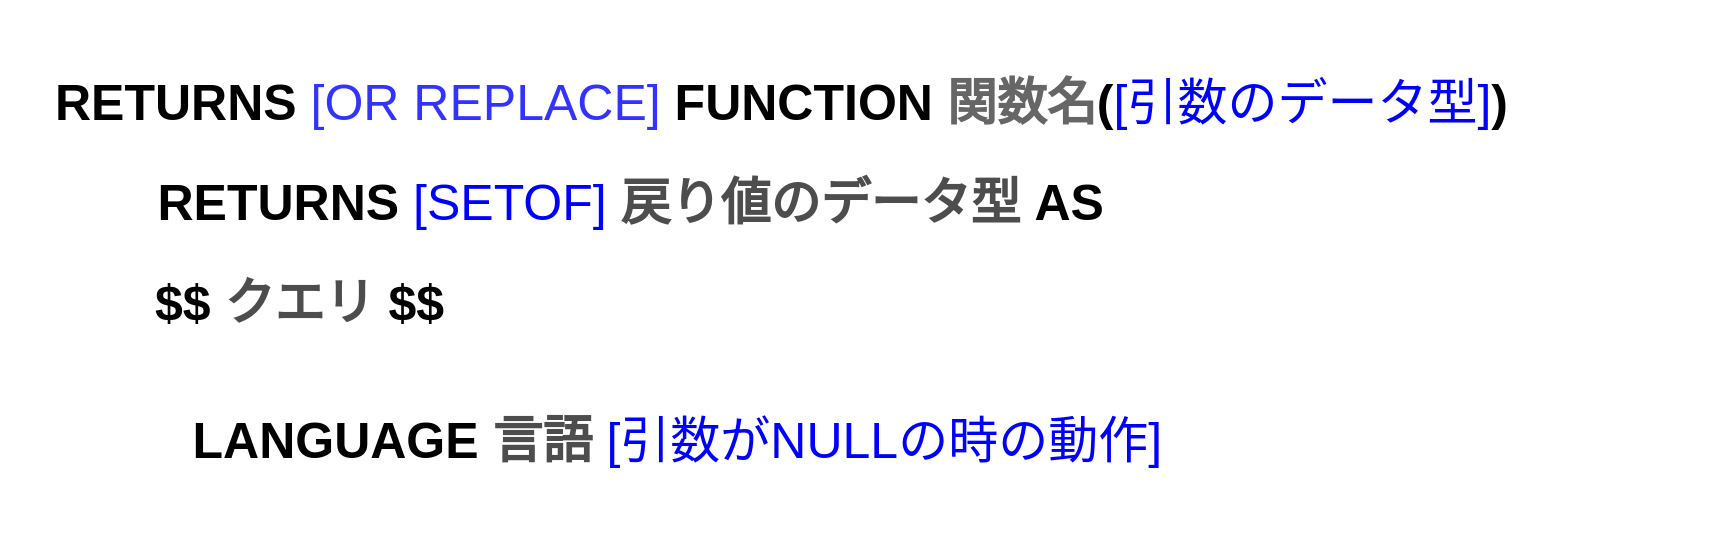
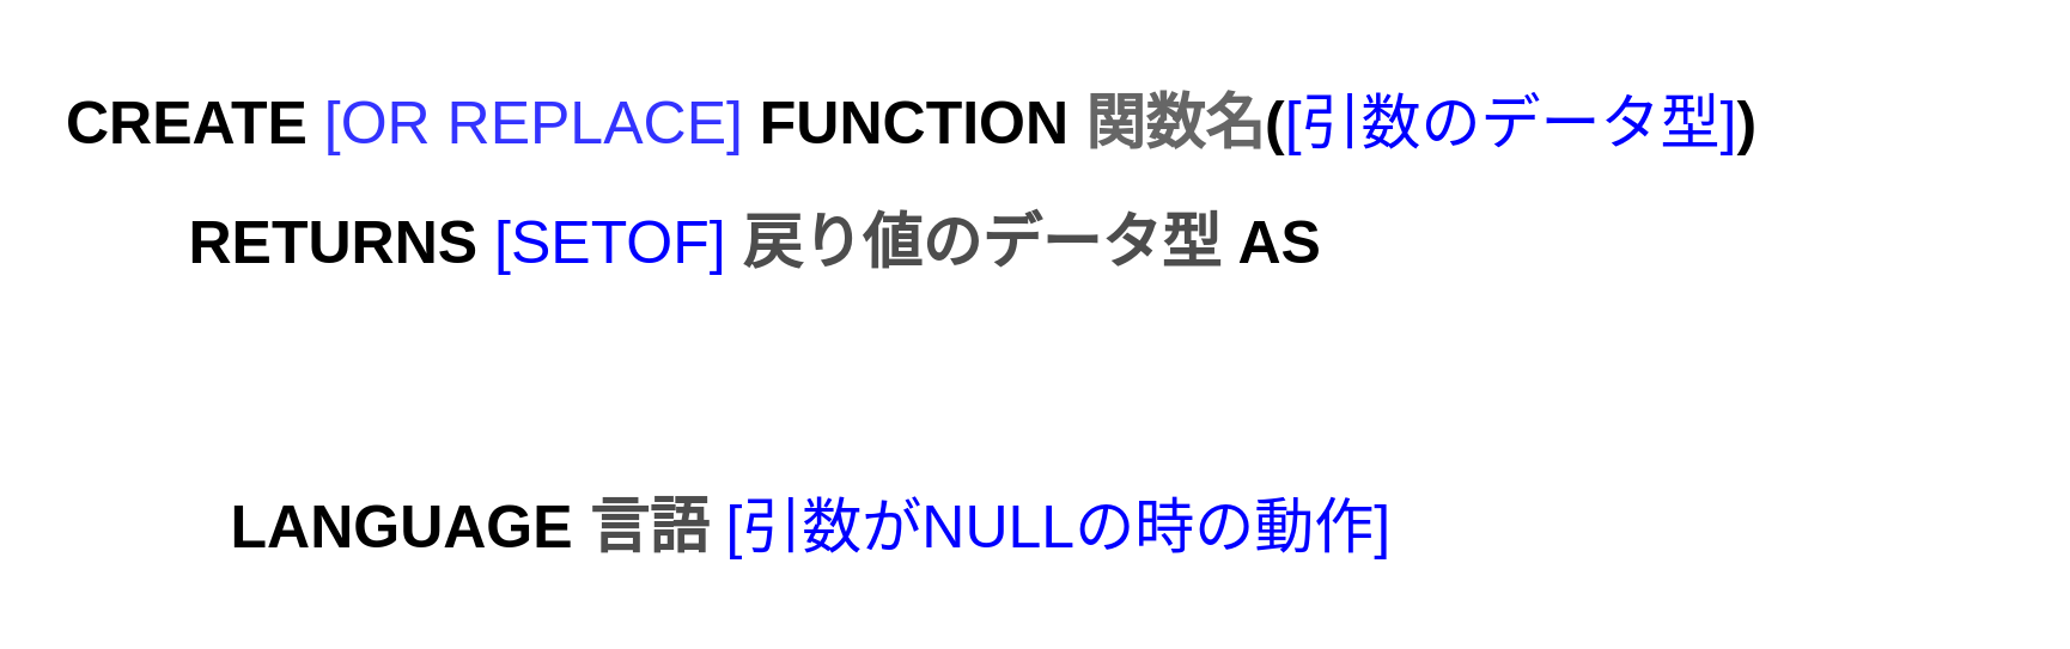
  <mxCell id="0" />
  <mxCell id="1" parent="0" />
- <mxCell id="2" value="&lt;b&gt;RETURNS &lt;/b&gt;&lt;font color=&quot;#3333ff&quot;&gt;[OR REPLACE]&lt;/font&gt;&lt;b&gt; FUNCTION&lt;/b&gt;&amp;nbsp;&lt;b&gt;&lt;font color=&quot;#666666&quot;&gt;関数名&lt;/font&gt;(&lt;/b&gt;&lt;font color=&quot;#0000ff&quot;&gt;[引数のデータ型]&lt;/font&gt;&lt;b&gt;)&lt;/b&gt;" style="text;html=1;strokeColor=none;fillColor=none;align=left;verticalAlign=middle;whiteSpace=wrap;rounded=0;fontSize=20;fontStyle=0" vertex="1" parent="1"><mxGeometry x="20" y="20" width="650" height="40" as="geometry" /></mxCell>
+ <mxCell id="2" value="&lt;b&gt;CREATE &lt;/b&gt;&lt;font color=&quot;#3333ff&quot;&gt;[OR REPLACE]&lt;/font&gt;&lt;b&gt; FUNCTION&lt;/b&gt;&amp;nbsp;&lt;b&gt;&lt;font color=&quot;#666666&quot;&gt;関数名&lt;/font&gt;(&lt;/b&gt;&lt;font color=&quot;#0000ff&quot;&gt;[引数のデータ型]&lt;/font&gt;&lt;b&gt;)&lt;/b&gt;" style="text;html=1;strokeColor=none;fillColor=none;align=left;verticalAlign=middle;whiteSpace=wrap;rounded=0;fontSize=20;fontStyle=0" vertex="1" parent="1"><mxGeometry x="20" y="20" width="650" height="40" as="geometry" /></mxCell>
  <mxCell id="3" value="&lt;b&gt;RETURNS &lt;/b&gt;&lt;font color=&quot;#0000ff&quot;&gt;[SETOF]&lt;/font&gt;&lt;b&gt;&amp;nbsp;&lt;/b&gt;&lt;font color=&quot;#4d4d4d&quot; style=&quot;font-weight: bold&quot;&gt;戻り値のデータ型 &lt;/font&gt;&lt;font style=&quot;font-weight: bold&quot;&gt;AS&lt;/font&gt;" style="text;html=1;strokeColor=none;fillColor=none;align=left;verticalAlign=middle;whiteSpace=wrap;rounded=0;fontSize=20;fontStyle=0" vertex="1" parent="1"><mxGeometry x="61" y="60" width="440" height="40" as="geometry" /></mxCell>
- <mxCell id="4" value="&lt;b&gt;$$ &lt;font color=&quot;#4d4d4d&quot;&gt;クエリ&lt;/font&gt; $$&lt;/b&gt;" style="text;html=1;strokeColor=none;fillColor=none;align=left;verticalAlign=middle;whiteSpace=wrap;rounded=0;fontSize=20;fontStyle=0" vertex="1" parent="1"><mxGeometry x="60" y="100" width="440" height="40" as="geometry" /></mxCell>
  <mxCell id="5" value="&lt;b&gt;LANGUAGE &lt;font color=&quot;#4d4d4d&quot;&gt;言語&lt;/font&gt; &lt;/b&gt;&lt;font color=&quot;#0000ff&quot;&gt;[引数がNULLの時の動作]&lt;/font&gt;" style="text;html=1;strokeColor=none;fillColor=none;align=left;verticalAlign=middle;whiteSpace=wrap;rounded=0;fontSize=20;fontStyle=0" vertex="1" parent="1"><mxGeometry x="75" y="155" width="440" height="40" as="geometry" /></mxCell>
